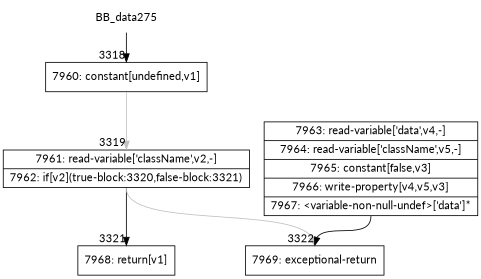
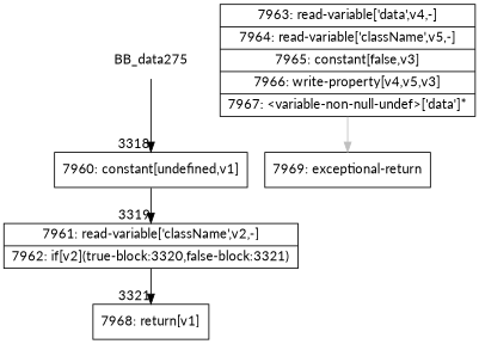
  digraph {
    fontname=Lato
    rankdir=TD
    node [fontname=Lato shape=record]
    edge [fontname=Lato headport=n tailport=s]
    n1 [label=BB_data275 shape=none]
    n2 [label="{7960: constant[undefined,v1]}"]
    n3 [label="{7961: read-variable['className',v2,-]|7962: if[v2](true-block:3320,false-block:3321)}"]
    n4 [label="{7968: return[v1]}"]
    n5 [label="{7969: exceptional-return}"]
    n6 [label="{7963: read-variable['data',v4,-]|7964: read-variable['className',v5,-]|7965: constant[false,v3]|7966: write-property[v4,v5,v3]|7967: \<variable-non-null-undef\>['data']*}"]
    n1 -> n2 [headlabel="    3318"]
-   n2 -> n3 [headlabel="      3319" color=gray]
+   n2 -> n3 [headlabel="      3319"]
    n3 -> n4 [headlabel="      3321"]
-   n3 -> n5 [color=gray headlabel="      3322"]
-   n6 -> n5 [color=black]
+   n6 -> n5 [color=gray]
  }
